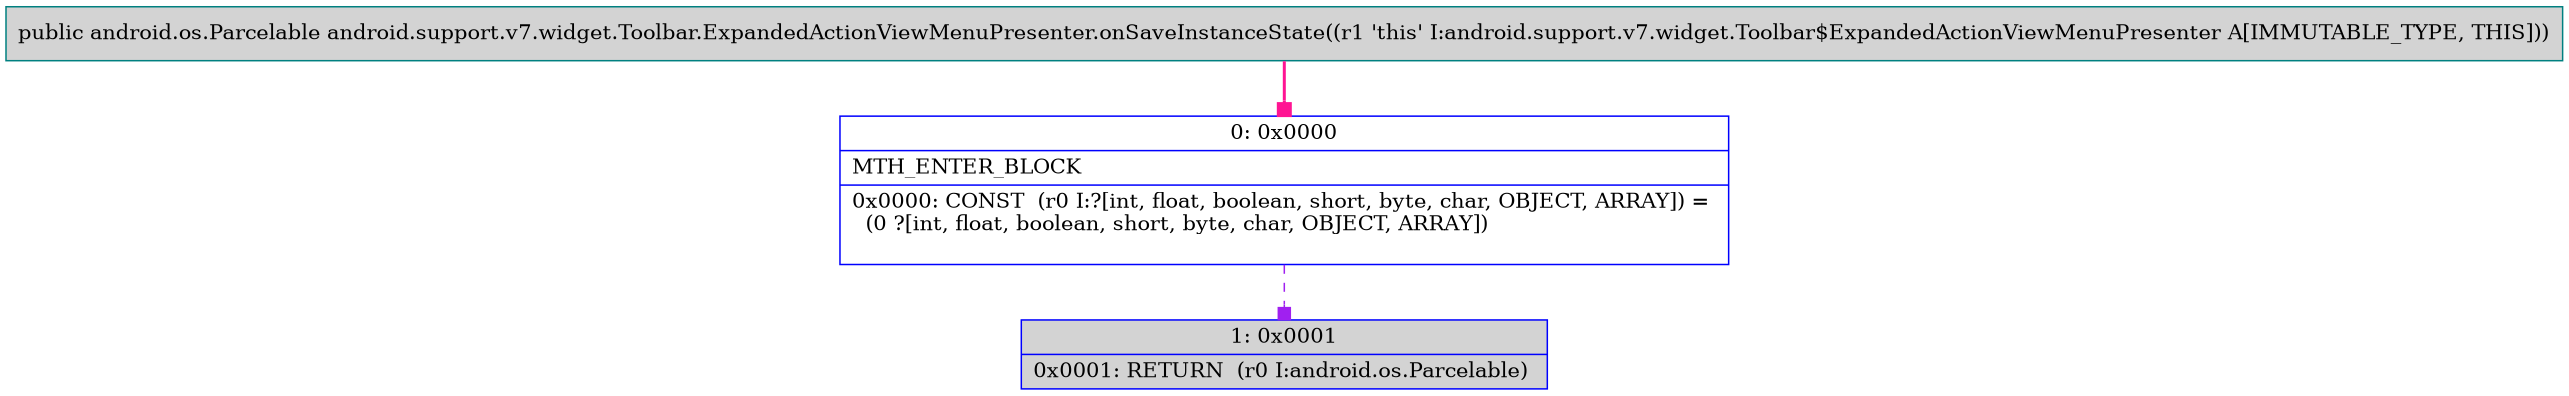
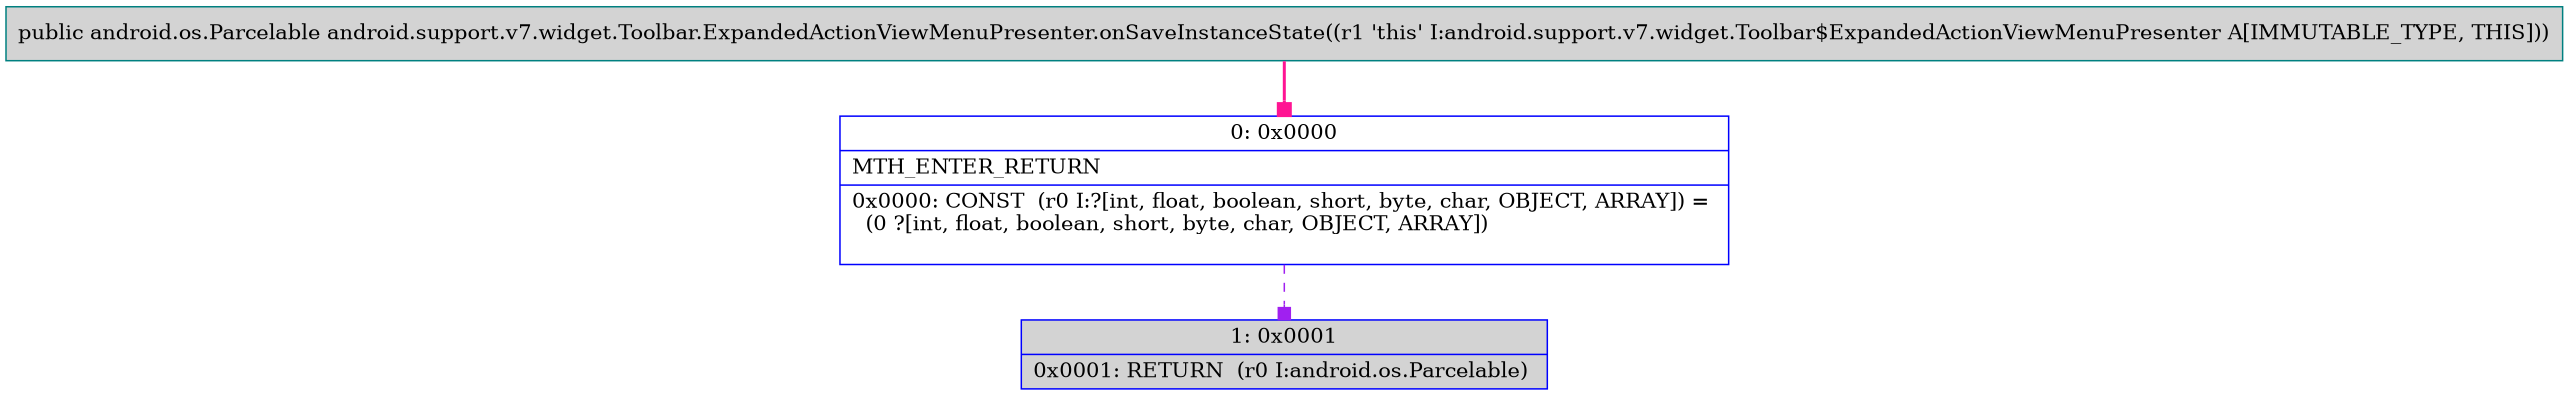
  digraph {
    node [shape=record style=filled fillcolor=lightgrey color=blue]
    edge [arrowhead=box]
-   n1 [label="{0\:\ 0x0000|MTH_ENTER_BLOCK\l|0x0000: CONST  (r0 I:?[int, float, boolean, short, byte, char, OBJECT, ARRAY]) = \l  (0 ?[int, float, boolean, short, byte, char, OBJECT, ARRAY])\l \l}" fillcolor=white]
+   n1 [label="{0\:\ 0x0000|MTH_ENTER_RETURN\l|0x0000: CONST  (r0 I:?[int, float, boolean, short, byte, char, OBJECT, ARRAY]) = \l  (0 ?[int, float, boolean, short, byte, char, OBJECT, ARRAY])\l \l}" fillcolor=white]
    n2 [label="{1\:\ 0x0001|0x0001: RETURN  (r0 I:android.os.Parcelable) \l}"]
    n3 [label="{public android.os.Parcelable android.support.v7.widget.Toolbar.ExpandedActionViewMenuPresenter.onSaveInstanceState((r1 'this' I:android.support.v7.widget.Toolbar$ExpandedActionViewMenuPresenter A[IMMUTABLE_TYPE, THIS])) }" color=teal]
    n1 -> n2 [color=purple style=dashed]
    n3 -> n1 [color=deeppink style=bold]
  }
